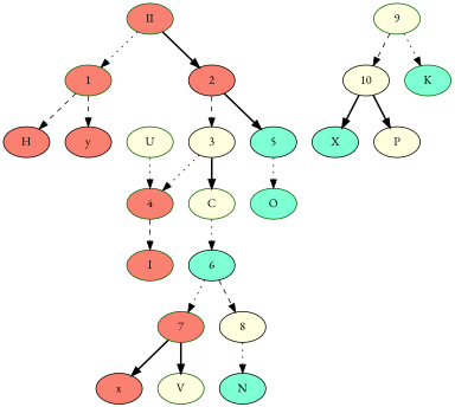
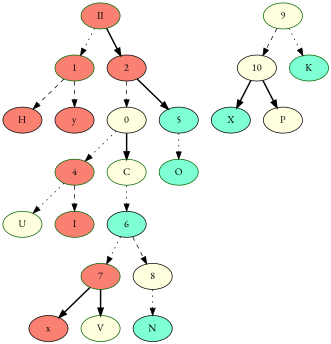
  digraph {
    fontname="EB Garamond"
    node [color=black fillcolor=salmon fontname="EB Garamond" style=filled]
    edge [fontname="EB Garamond" style=dotted]
    II [color=darkgreen]
    1 [color=darkgreen]
    2
    H
    y
-   3 [fillcolor=lightyellow]
+   3 [fillcolor=lightyellow label=0]
    5 [fillcolor=aquamarine]
    4 [color=darkgreen]
    C [color=darkgreen fillcolor=lightyellow]
    O [color=darkgreen fillcolor=aquamarine]
    U [color=darkgreen fillcolor=lightyellow]
    I [color=darkgreen]
    6 [fillcolor=aquamarine]
    7 [color=darkgreen]
    8 [fillcolor=lightyellow]
    x
    V [color=darkgreen fillcolor=lightyellow]
    N [fillcolor=aquamarine]
    9 [color=darkgreen fillcolor=lightyellow]
    10 [fillcolor=lightyellow]
    K [color=darkgreen fillcolor=aquamarine]
    X [fillcolor=aquamarine]
    P [fillcolor=lightyellow]
    II -> 1
    II -> 2 [style=bold]
    1 -> H [style=dashed]
    1 -> y [style=dashed]
    2 -> 3 [style=dashed]
    2 -> 5 [style=bold]
    3 -> 4
    3 -> C [style=bold]
    5 -> O
-   U -> 4
+   4 -> U
    4 -> I [style=dashed]
    C -> 6
    6 -> 7
    6 -> 8 [style=dashed]
    7 -> x [style=bold]
    7 -> V [style=bold]
    8 -> N
    9 -> 10 [style=dashed]
    9 -> K
    10 -> X [style=bold]
    10 -> P [style=bold]
  }
